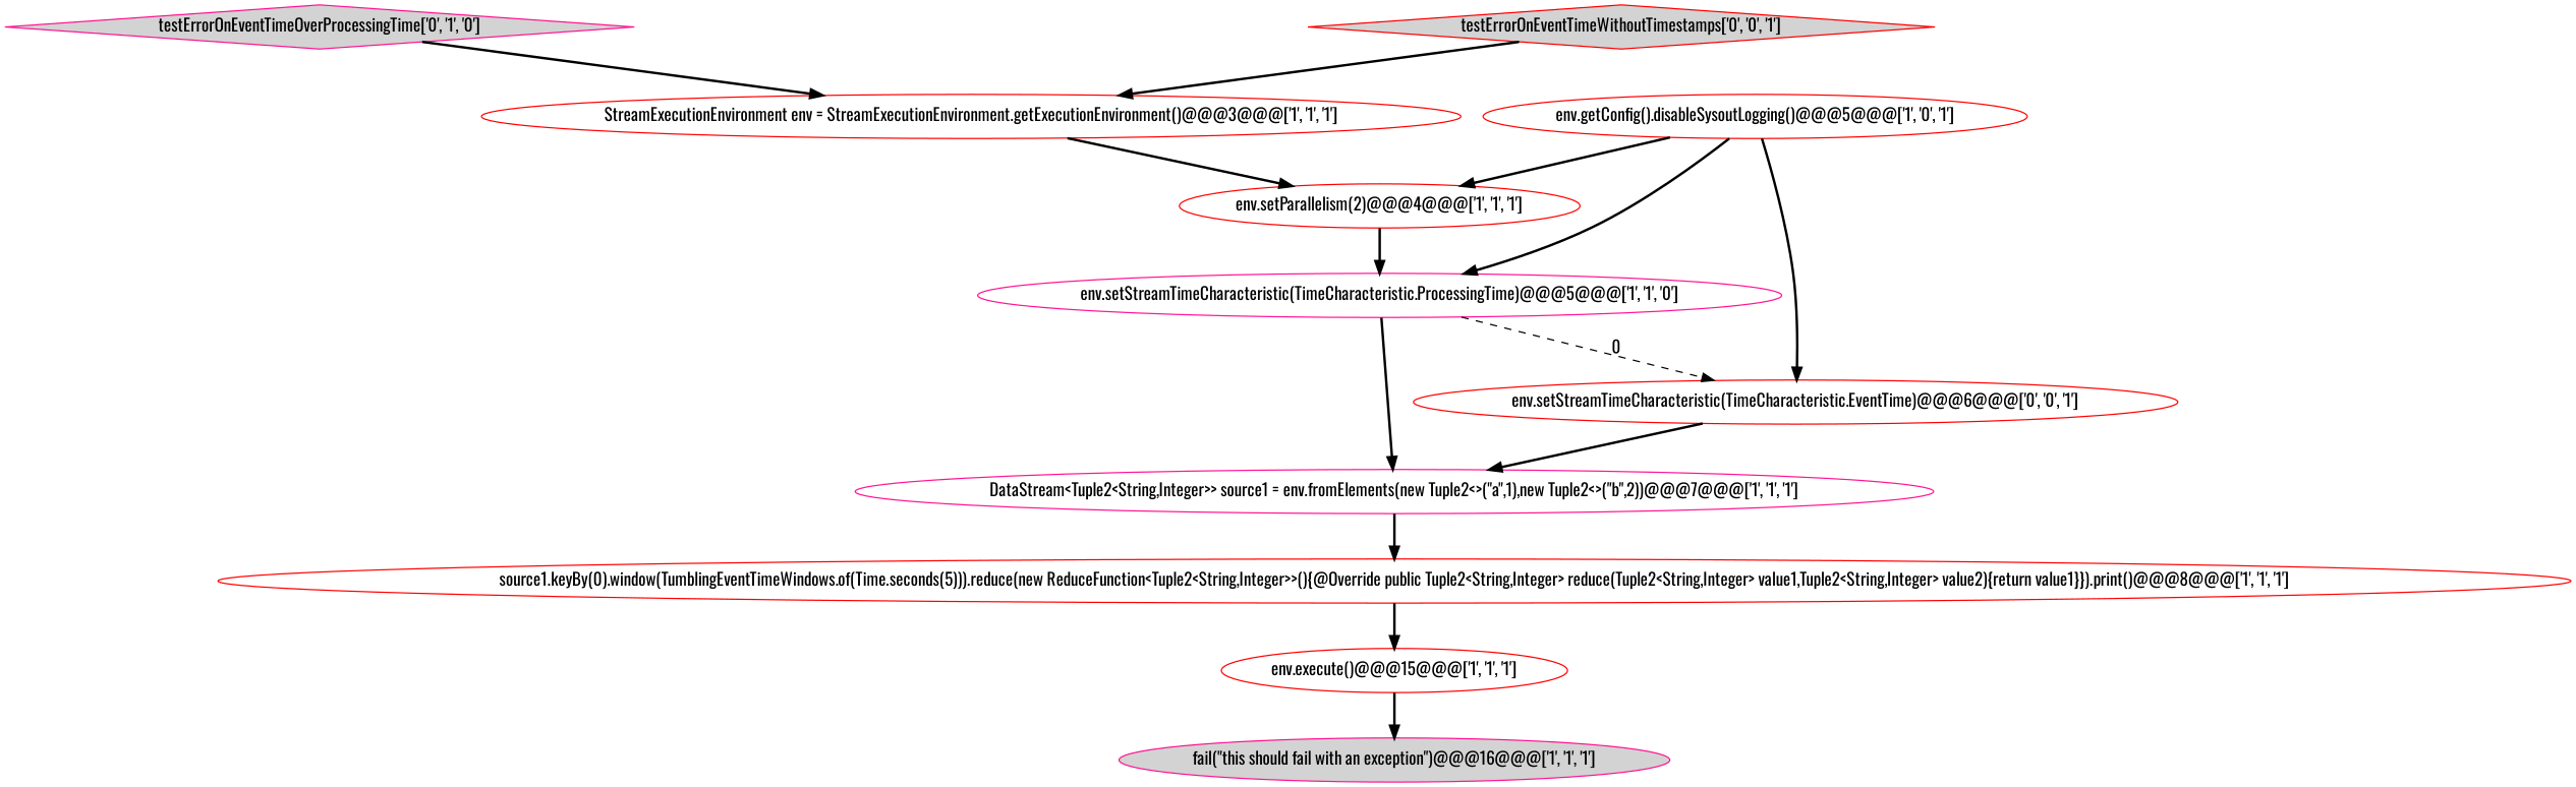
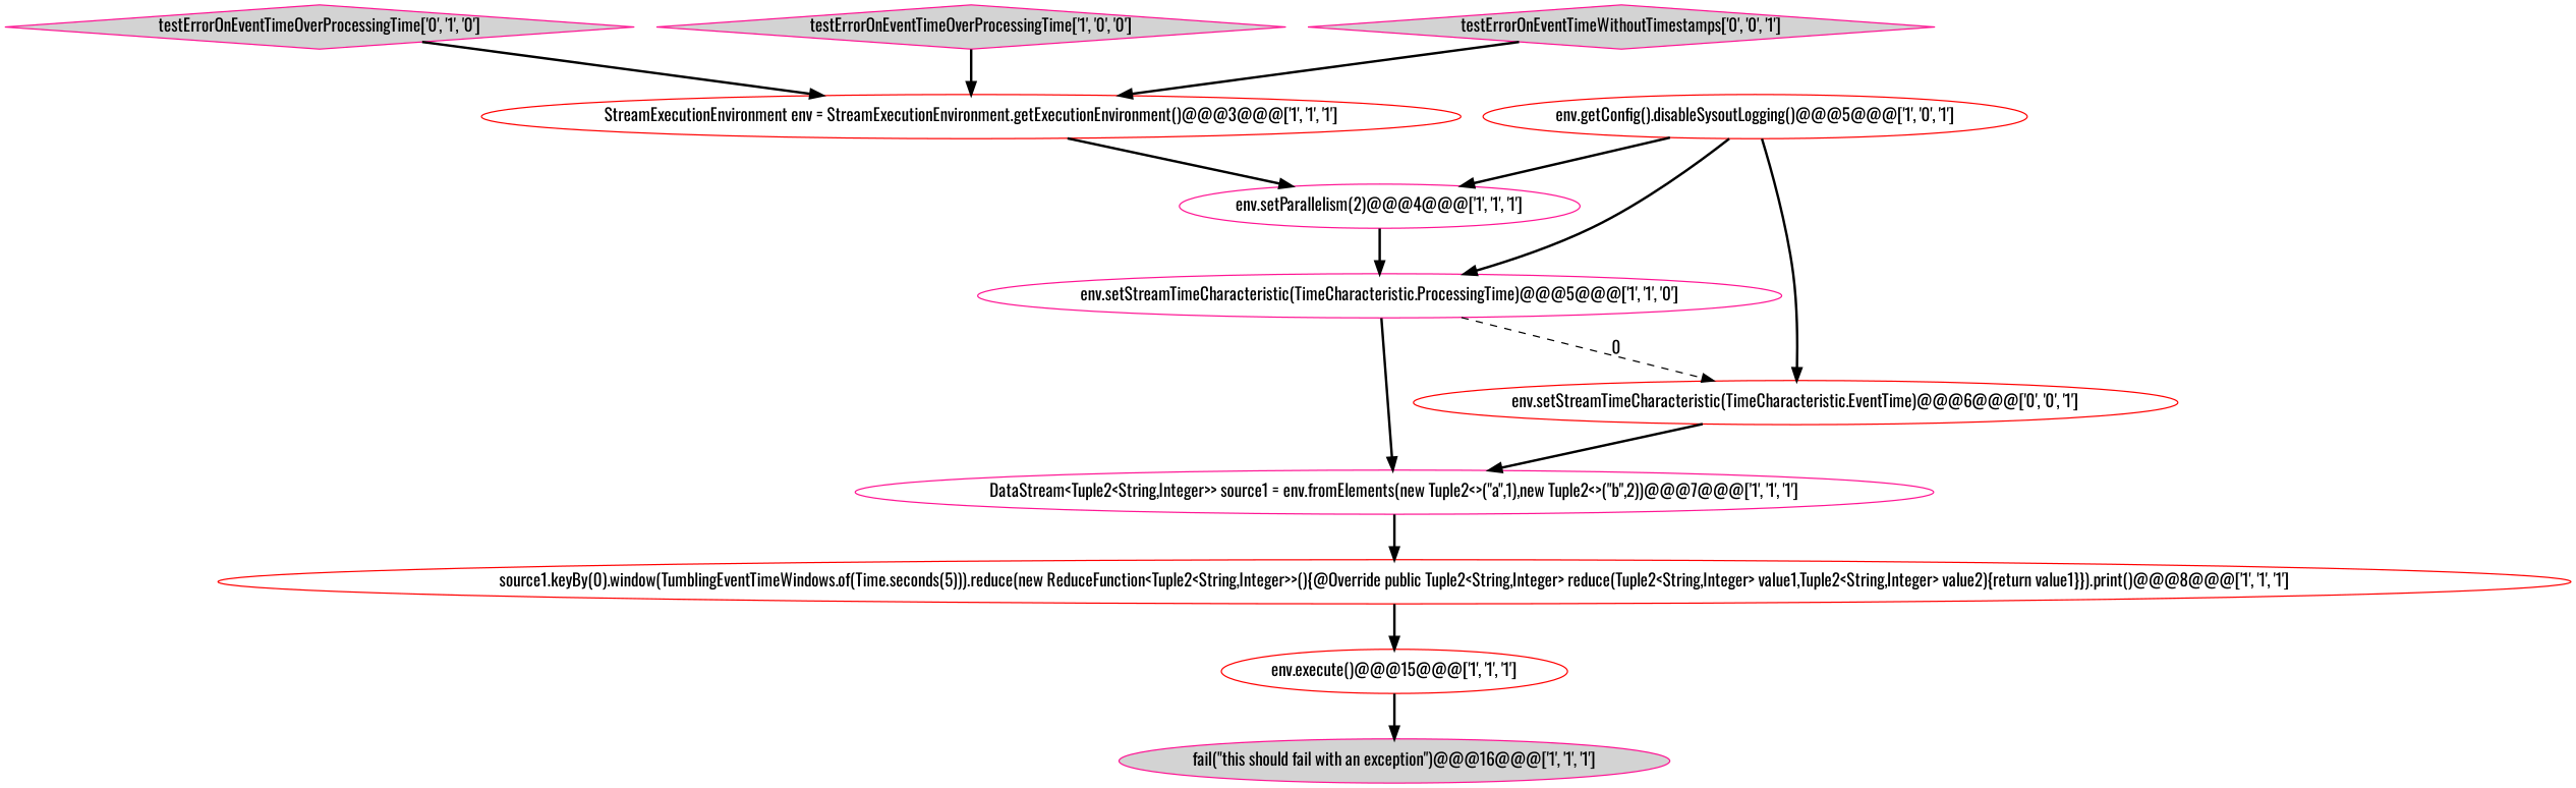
  digraph {
    fontname=Oswald
    node [color=red fillcolor=white fontname=Oswald shape=ellipse style=filled]
    edge [fontname=Oswald style=bold]
-   n1 [label="env.setParallelism(2)@@@4@@@['1', '1', '1']"]
+   n1 [color=deeppink label="env.setParallelism(2)@@@4@@@['1', '1', '1']"]
    n2 [color=deeppink label="env.setStreamTimeCharacteristic(TimeCharacteristic.ProcessingTime)@@@5@@@['1', '1', '0']"]
    n3 [color=deeppink label="DataStream<Tuple2<String,Integer>> source1 = env.fromElements(new Tuple2<>(\"a\",1),new Tuple2<>(\"b\",2))@@@7@@@['1', '1', '1']"]
    n4 [label="env.setStreamTimeCharacteristic(TimeCharacteristic.EventTime)@@@6@@@['0', '0', '1']"]
    n5 [label="env.getConfig().disableSysoutLogging()@@@5@@@['1', '0', '1']"]
    n6 [label="env.execute()@@@15@@@['1', '1', '1']"]
    n7 [color=deeppink fillcolor=lightgray label="fail(\"this should fail with an exception\")@@@16@@@['1', '1', '1']"]
    n8 [label="source1.keyBy(0).window(TumblingEventTimeWindows.of(Time.seconds(5))).reduce(new ReduceFunction<Tuple2<String,Integer>>(){@Override public Tuple2<String,Integer> reduce(Tuple2<String,Integer> value1,Tuple2<String,Integer> value2){return value1}}).print()@@@8@@@['1', '1', '1']"]
    n9 [color=deeppink fillcolor=lightgray label="testErrorOnEventTimeOverProcessingTime['0', '1', '0']" shape=diamond]
    n10 [label="StreamExecutionEnvironment env = StreamExecutionEnvironment.getExecutionEnvironment()@@@3@@@['1', '1', '1']"]
-   n12 [fillcolor=lightgray label="testErrorOnEventTimeWithoutTimestamps['0', '0', '1']" shape=diamond]
+   n11 [color=deeppink fillcolor=lightgray label="testErrorOnEventTimeOverProcessingTime['1', '0', '0']" shape=diamond]
+   n12 [color=deeppink fillcolor=lightgray label="testErrorOnEventTimeWithoutTimestamps['0', '0', '1']" shape=diamond]
    n1 -> n2
    n2 -> n3
    n2 -> n4 [label=0 style=dashed]
    n3 -> n8
    n4 -> n3
    n5 -> n1
    n5 -> n2
    n5 -> n4
    n6 -> n7
    n8 -> n6
    n9 -> n10
    n10 -> n1
+   n11 -> n10
    n12 -> n10
  }
